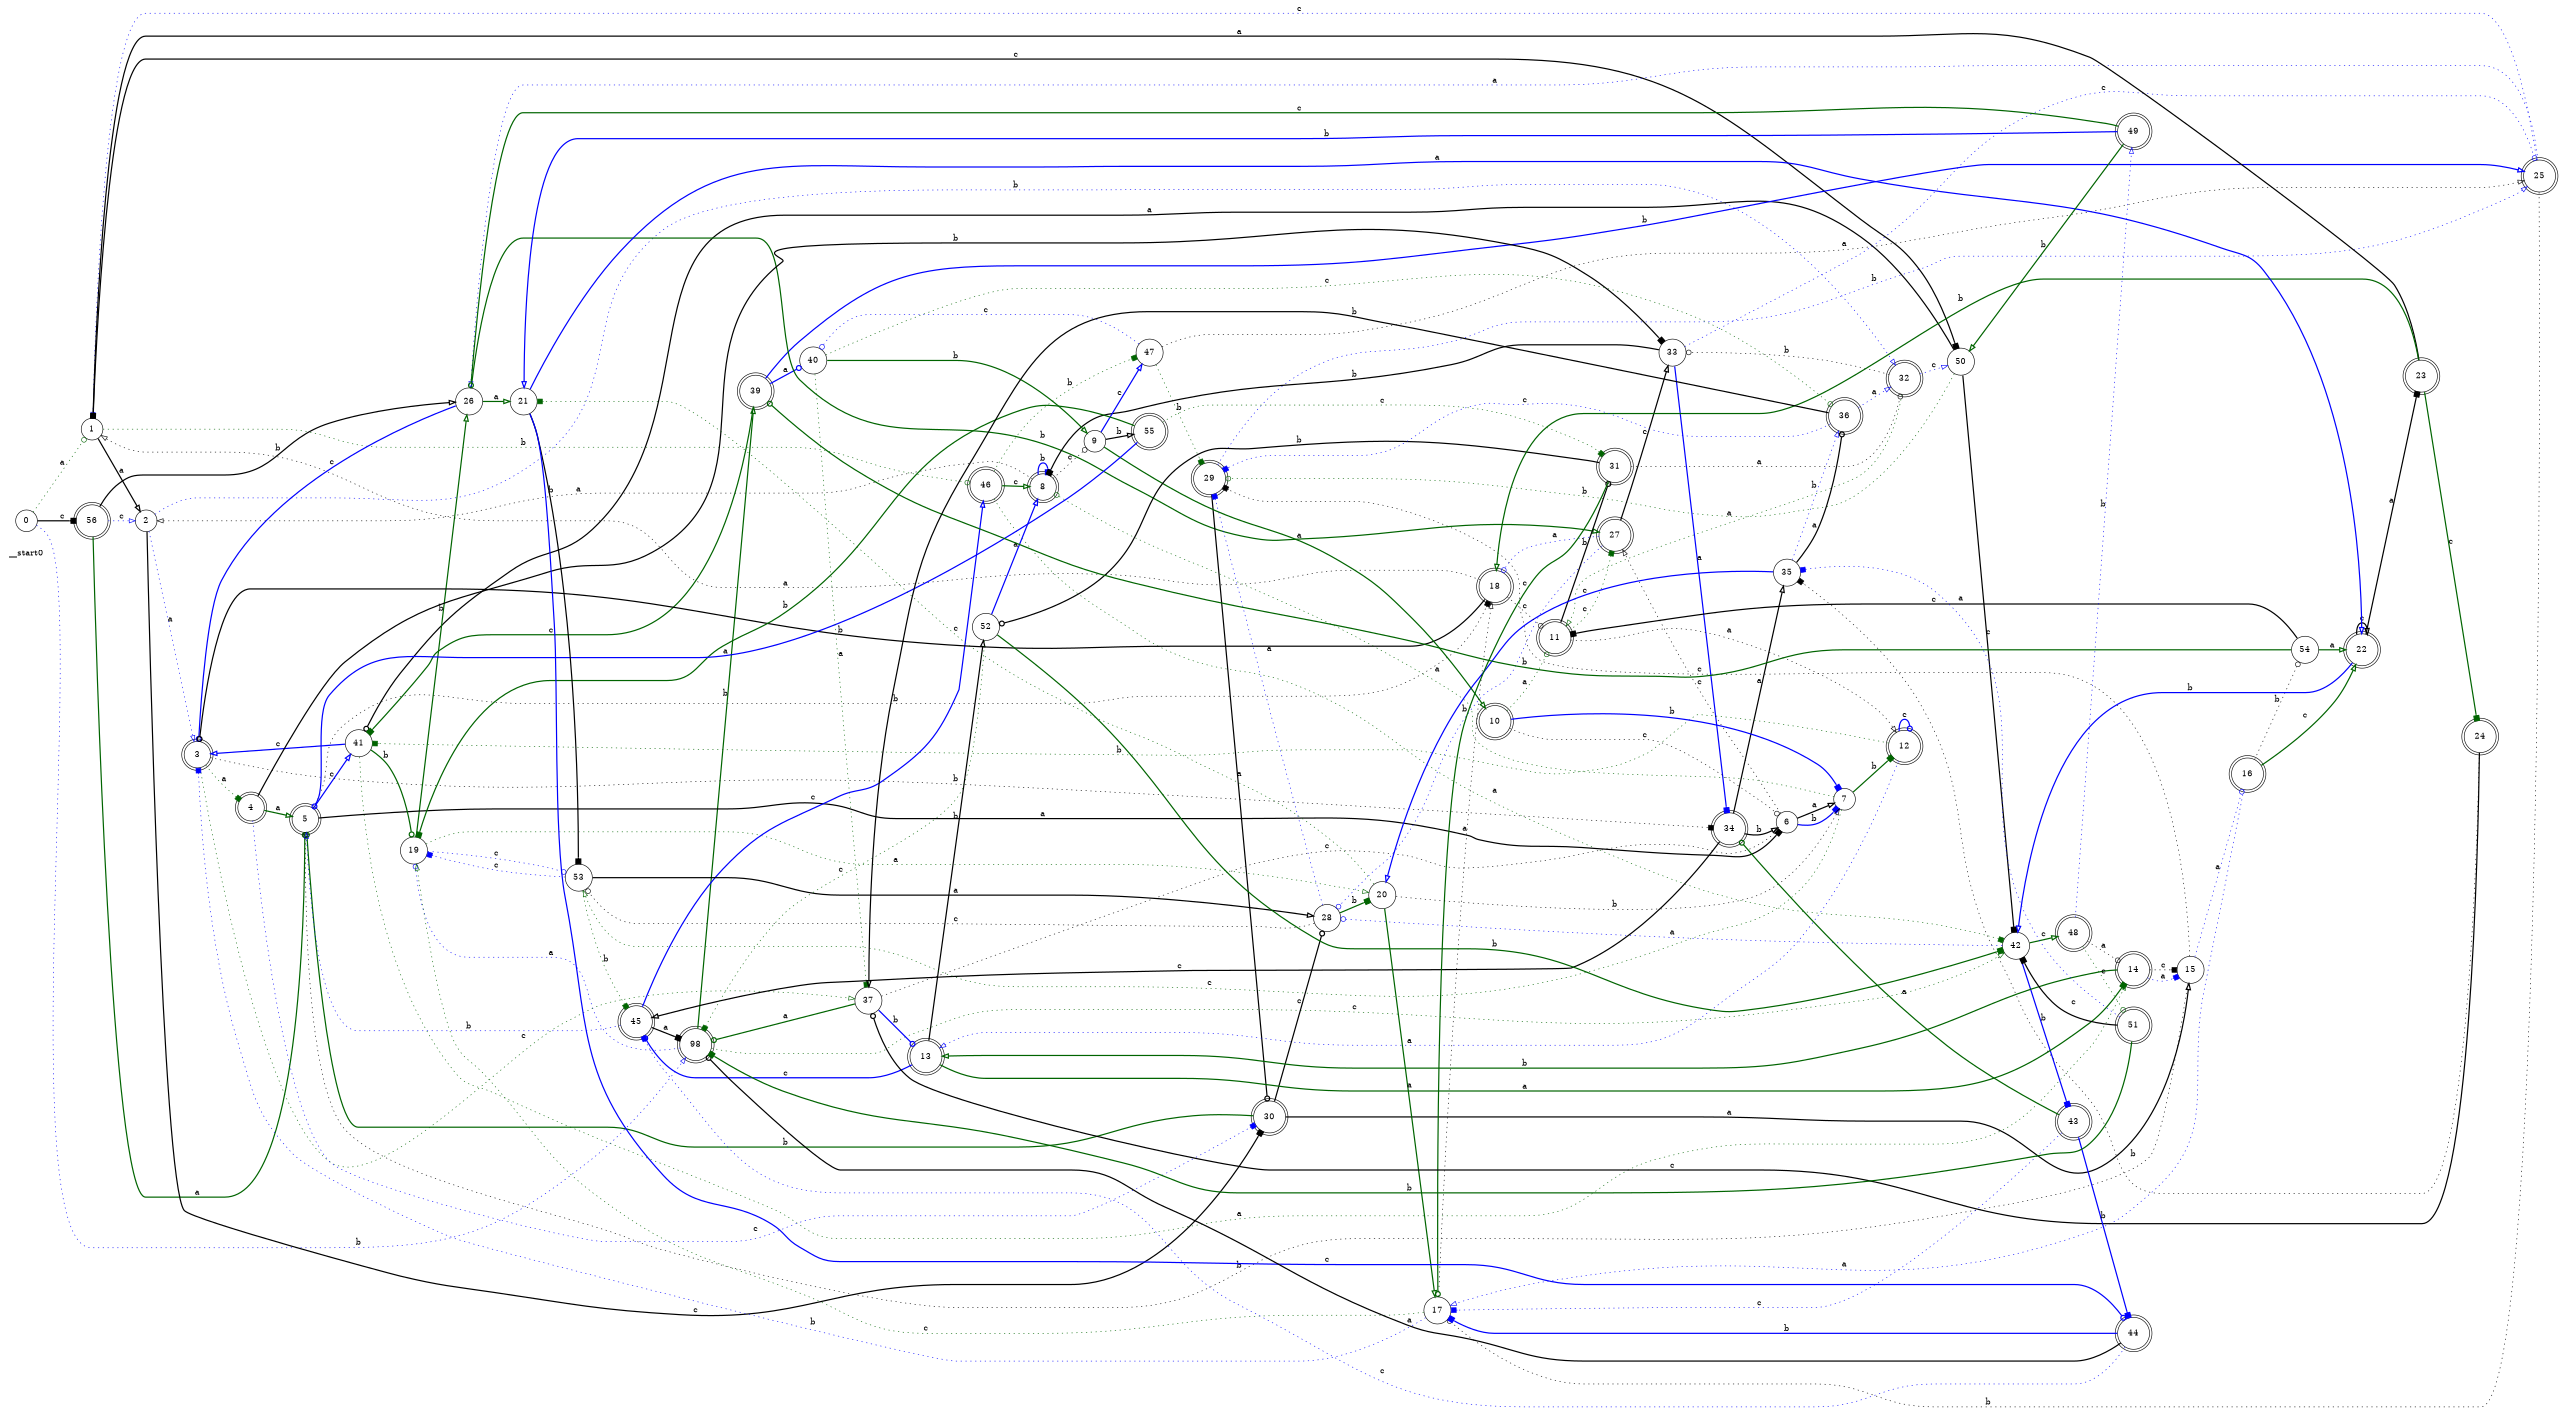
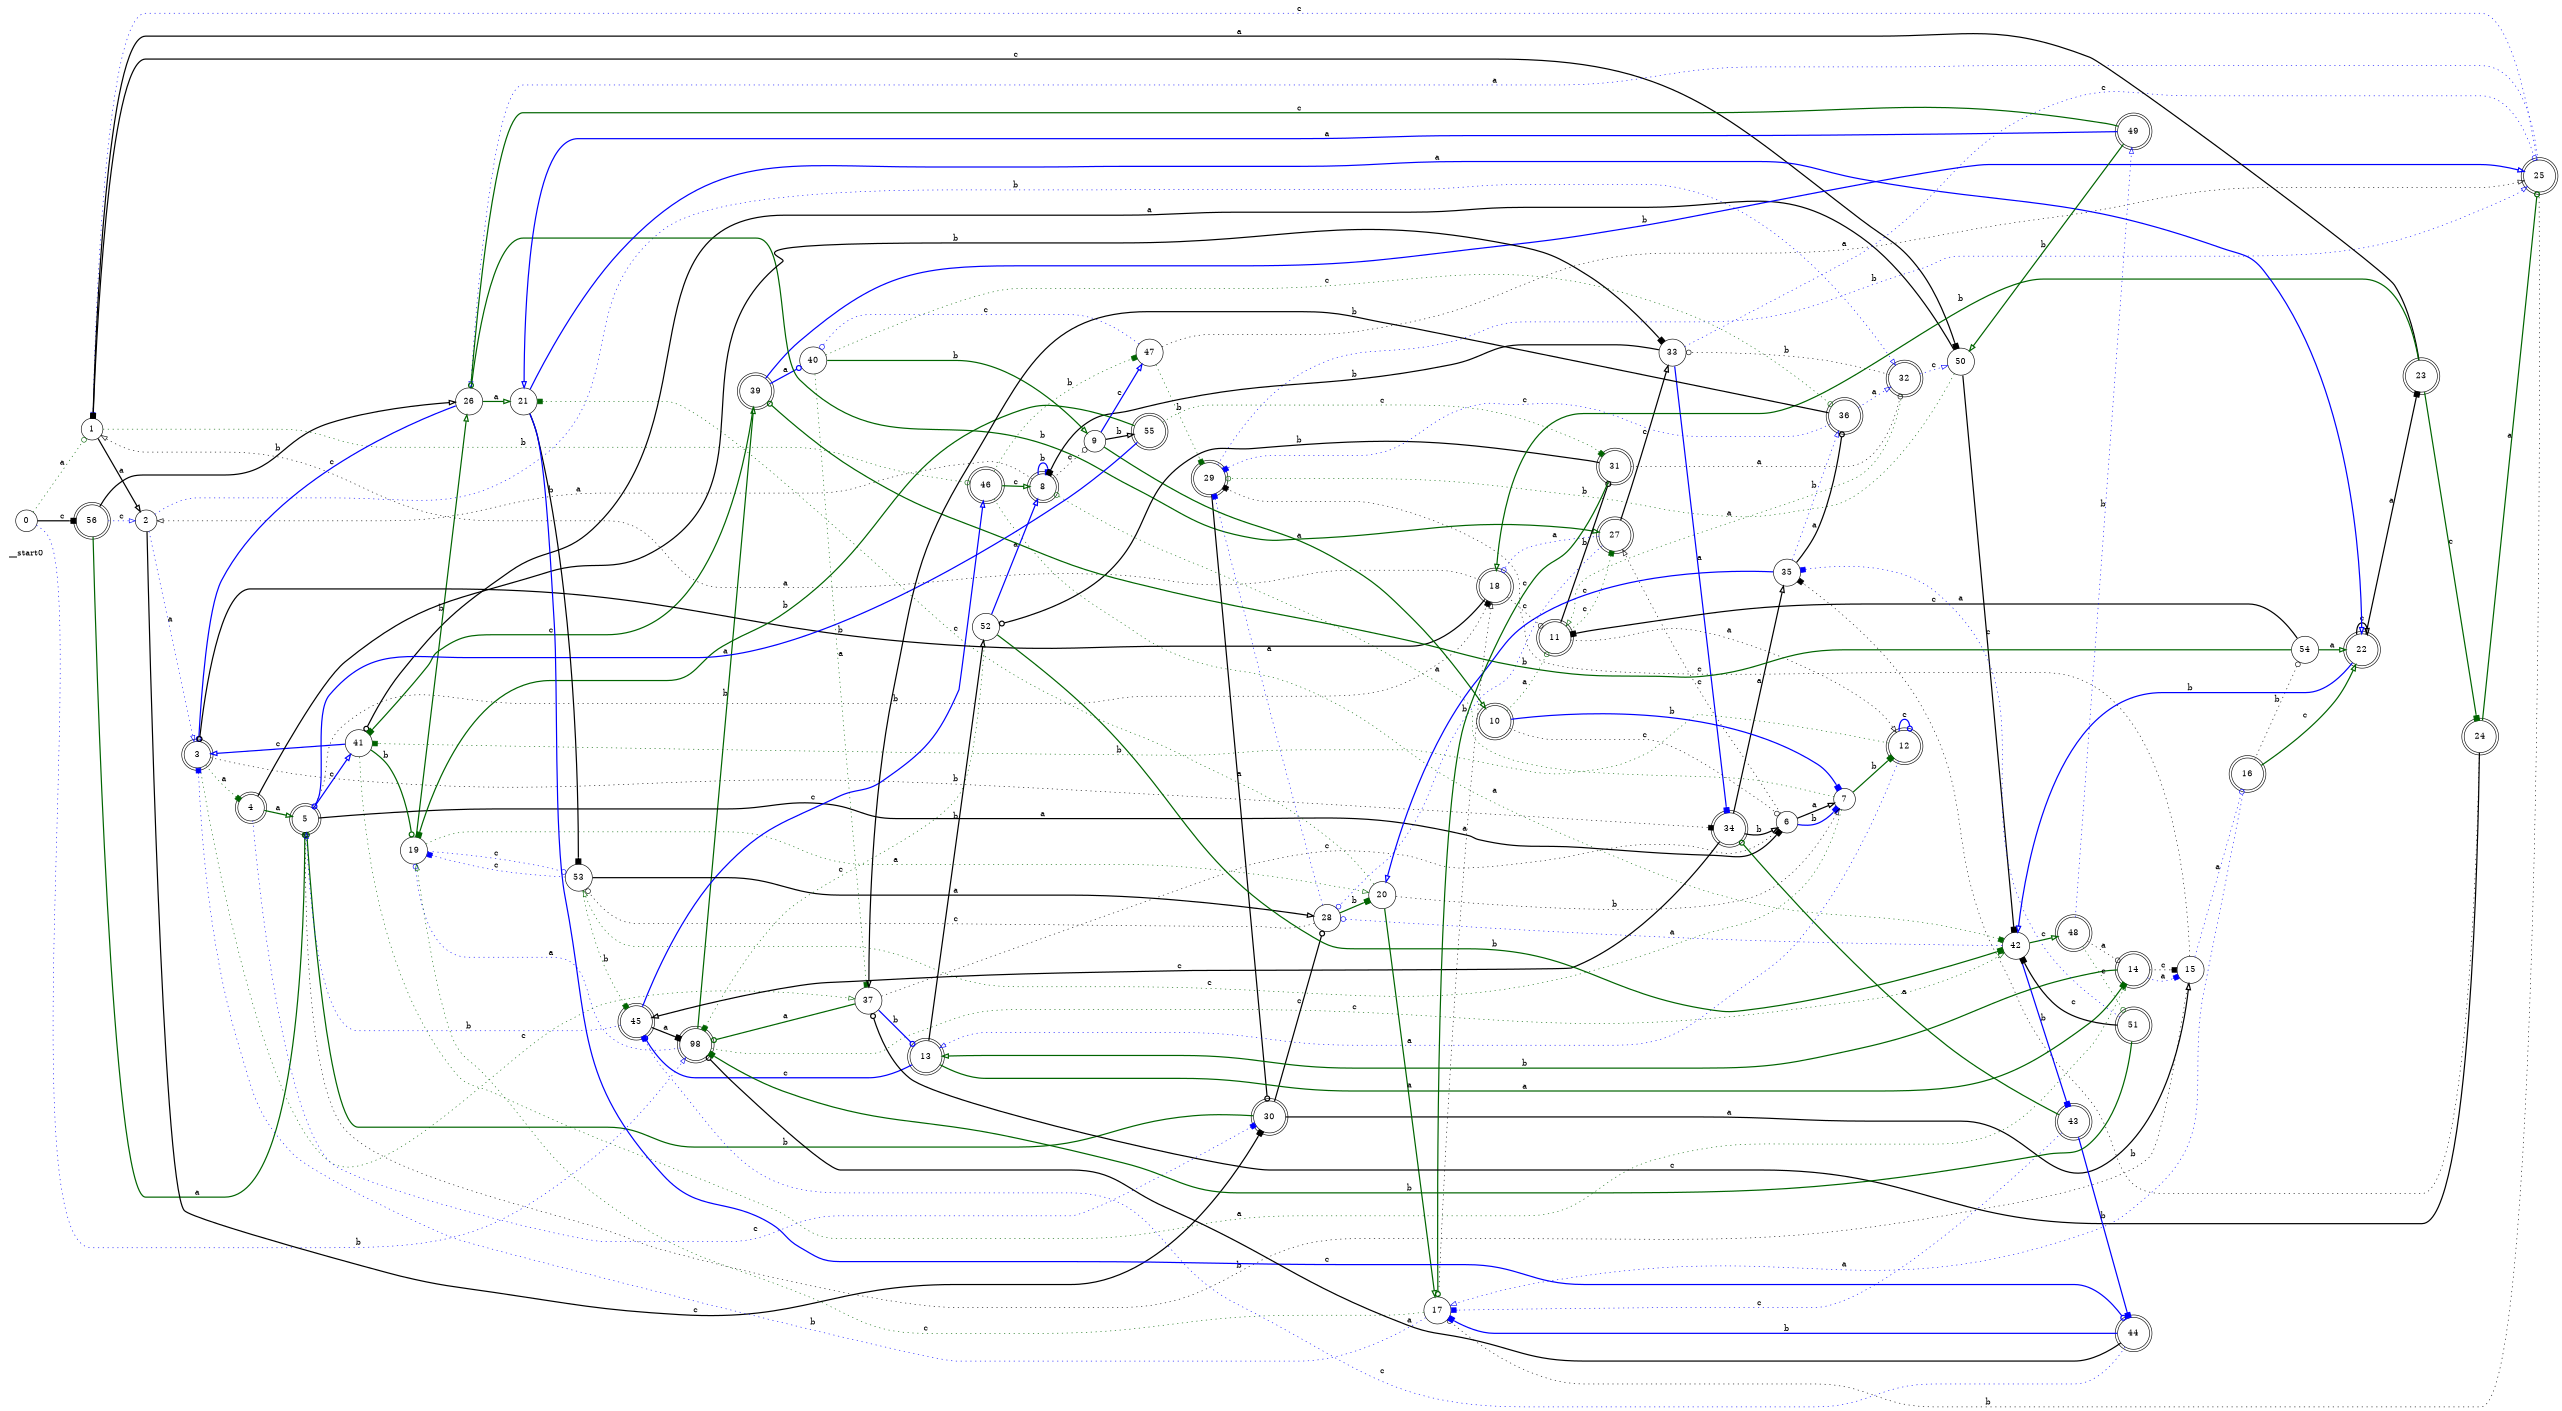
  digraph {
    rankdir=LR
    node [shape=doublecircle color=black fillcolor=white style="rounded,filled"]
    edge [arrowhead=onormal color=black style=bold]
    __start0 [shape=none color="" fillcolor="" style=""]
    n2 [label=0 shape=circle style=filled]
    n3 [label=1 shape=circle style=filled]
    n4 [label=98]
    n5 [label=56]
    n6 [label=2 shape=circle style=filled]
    n7 [label=46]
    n8 [label=50 shape=circle style=filled]
    n9 [label=19 shape=circle style=filled]
    n10 [label=42 shape=circle style=filled]
    n11 [label=39]
    n12 [label=5]
    n13 [label=26 shape=circle style=filled]
    n14 [label=3]
    n15 [label=30]
    n16 [label=32]
    n17 [label=8]
    n18 [label=47 shape=circle style=filled]
    n19 [label=41 shape=circle style=filled]
    n20 [label=29]
    n21 [label=4]
    n22 [label=34]
    n23 [label=37 shape=circle style=filled]
    n24 [label=15 shape=circle style=filled]
    n25 [label=28 shape=circle style=filled]
    n26 [label=33 shape=circle style=filled]
    n27 [label=11]
    n28 [label=6 shape=circle style=filled]
    n29 [label=45]
    n30 [label=35 shape=circle style=filled]
    n31 [label=13]
    n32 [label=18]
    n33 [label=25]
    n34 [label=7 shape=circle style=filled]
    n35 [label=27]
    n36 [label=14]
    n37 [label=12]
    n38 [label=53 shape=circle style=filled]
    n39 [label=9 shape=circle style=filled]
    n40 [label=10]
    n41 [label=55]
    n42 [label=40 shape=circle style=filled]
    n43 [label=31]
    n44 [label=52 shape=circle style=filled]
    n45 [label=17 shape=circle style=filled]
    n46 [label=16]
    n47 [label=22]
    n48 [label=54 shape=circle style=filled]
    n49 [label=23]
    n50 [label=20 shape=circle style=filled]
    n51 [label=21 shape=circle style=filled]
    n52 [label=44]
    n53 [label=24]
    n54 [label=43]
    n55 [label=48]
    n56 [label=36]
    n57 [label=49]
    n58 [label=51]
    n2 -> n3 [arrowhead=odot color=darkgreen label=a style=dotted]
    n2 -> n4 [color=blue label=b style=dotted]
    n2 -> n5 [arrowhead=box label=c]
    n3 -> n6 [label=a]
    n3 -> n7 [arrowhead=odot color=darkgreen label=b style=dotted]
    n3 -> n8 [arrowhead=box label=c]
    n4 -> n9 [arrowhead=odot color=blue label=a style=dotted]
    n4 -> n10 [color=darkgreen label=c style=dotted]
    n4 -> n11 [color=darkgreen label=b]
    n5 -> n6 [color=blue label=c style=dotted]
    n5 -> n12 [arrowhead=odot color=darkgreen label=a]
    n5 -> n13 [label=b]
    n6 -> n14 [color=blue label=a style=dotted]
    n6 -> n15 [arrowhead=box label=c]
    n6 -> n16 [color=blue label=b style=dotted]
    n7 -> n10 [arrowhead=box color=darkgreen label=a style=dotted]
    n7 -> n17 [color=darkgreen label=c]
    n7 -> n18 [arrowhead=box color=darkgreen label=b style=dotted]
    n8 -> n10 [arrowhead=box label=c]
    n8 -> n19 [arrowhead=odot label=a]
    n8 -> n20 [arrowhead=odot color=darkgreen label=b style=dotted]
    n9 -> n13 [color=darkgreen label=b]
    n9 -> n38 [arrowhead=odot color=blue label=c style=dotted]
    n9 -> n50 [color=darkgreen label=a style=dotted]
    n10 -> n25 [arrowhead=odot color=blue label=a style=dotted]
    n10 -> n54 [arrowhead=box color=blue label=b]
    n10 -> n55 [color=darkgreen label=c]
    n11 -> n19 [arrowhead=box color=darkgreen label=c]
    n11 -> n33 [color=blue label=b]
    n11 -> n42 [arrowhead=odot color=blue label=a]
    n12 -> n19 [color=blue label=c]
    n12 -> n28 [arrowhead=box label=a]
    n12 -> n32 [arrowhead=box label=b style=dotted]
    n13 -> n14 [arrowhead=odot color=blue label=c]
    n13 -> n35 [color=darkgreen label=b]
    n13 -> n51 [color=darkgreen label=a]
    n14 -> n21 [arrowhead=box color=darkgreen label=a style=dotted]
    n14 -> n22 [arrowhead=box label=b style=dotted]
    n14 -> n23 [color=darkgreen label=c style=dotted]
    n15 -> n12 [arrowhead=odot color=darkgreen label=b]
    n15 -> n24 [label=a]
    n15 -> n25 [arrowhead=odot label=c]
    n16 -> n8 [color=blue label=c style=dotted]
    n16 -> n26 [arrowhead=odot label=b style=dotted]
    n16 -> n27 [color=darkgreen label=a style=dotted]
    n17 -> n6 [label=a style=dotted]
    n17 -> n17 [arrowhead=box color=blue label=b]
    n17 -> n39 [arrowhead=odot label=c style=dotted]
    n18 -> n20 [arrowhead=box color=darkgreen label=b style=dotted]
    n18 -> n33 [label=a style=dotted]
    n18 -> n42 [arrowhead=odot color=blue label=c style=dotted]
    n19 -> n9 [arrowhead=odot color=darkgreen label=b]
    n19 -> n14 [color=blue label=c]
    n19 -> n36 [color=darkgreen label=a style=dotted]
    n20 -> n15 [arrowhead=odot label=a]
    n20 -> n33 [color=blue label=b style=dotted]
    n21 -> n12 [color=darkgreen label=a]
    n21 -> n15 [arrowhead=box color=blue label=c style=dotted]
    n21 -> n26 [arrowhead=box label=b]
    n22 -> n28 [label=b]
    n22 -> n29 [label=c]
    n22 -> n30 [label=a]
    n23 -> n4 [arrowhead=odot color=darkgreen label=a]
    n23 -> n28 [arrowhead=odot label=c style=dotted]
    n23 -> n31 [arrowhead=odot color=blue label=b]
    n24 -> n12 [arrowhead=odot label=b style=dotted]
    n24 -> n20 [arrowhead=box label=c style=dotted]
    n24 -> n46 [arrowhead=odot color=blue label=a style=dotted]
    n25 -> n20 [arrowhead=box color=blue label=a style=dotted]
    n25 -> n38 [arrowhead=odot label=c style=dotted]
    n25 -> n50 [arrowhead=box color=darkgreen label=b]
    n26 -> n17 [arrowhead=box label=b]
    n26 -> n22 [arrowhead=box color=blue label=a]
    n26 -> n33 [arrowhead=odot color=blue label=c style=dotted]
    n27 -> n35 [arrowhead=box color=darkgreen label=c style=dotted]
    n27 -> n37 [label=a style=dotted]
    n27 -> n43 [arrowhead=odot label=b]
    n28 -> n34 [label=a]
    n28 -> n34 [arrowhead=box color=blue label=b]
    n28 -> n35 [label=c style=dotted]
    n29 -> n4 [arrowhead=box label=a]
    n29 -> n7 [color=blue label=c]
    n29 -> n12 [color=blue label=b style=dotted]
    n30 -> n50 [color=blue label=c]
    n30 -> n56 [arrowhead=odot label=a]
    n30 -> n56 [color=blue label=b style=dotted]
    n31 -> n29 [arrowhead=odot color=blue label=c]
    n31 -> n36 [arrowhead=box color=darkgreen label=a]
    n31 -> n44 [label=b]
    n32 -> n3 [label=a style=dotted]
    n32 -> n14 [arrowhead=odot label=b]
    n32 -> n27 [arrowhead=odot label=c style=dotted]
    n33 -> n3 [color=blue label=c style=dotted]
    n33 -> n13 [color=blue label=a style=dotted]
    n33 -> n45 [arrowhead=odot label=b style=dotted]
    n34 -> n17 [arrowhead=odot color=darkgreen label=a style=dotted]
    n34 -> n37 [arrowhead=box color=darkgreen label=b]
    n34 -> n38 [color=darkgreen label=c style=dotted]
    n35 -> n25 [arrowhead=odot color=blue label=b style=dotted]
    n35 -> n26 [label=c]
    n35 -> n32 [arrowhead=odot color=blue label=a style=dotted]
    n36 -> n24 [arrowhead=box color=blue label=a style=dotted]
    n36 -> n24 [arrowhead=box label=c style=dotted]
    n36 -> n31 [color=darkgreen label=b]
    n37 -> n19 [arrowhead=box color=darkgreen label=b style=dotted]
    n37 -> n31 [color=blue label=a style=dotted]
    n37 -> n37 [arrowhead=odot color=blue label=c]
    n38 -> n9 [arrowhead=box color=blue label=c style=dotted]
    n38 -> n25 [label=a]
    n38 -> n29 [arrowhead=box color=darkgreen label=b style=dotted]
    n39 -> n18 [color=blue label=c]
    n39 -> n40 [color=darkgreen label=a]
    n39 -> n41 [label=b]
    n40 -> n27 [arrowhead=odot color=darkgreen label=a style=dotted]
    n40 -> n28 [arrowhead=odot label=c style=dotted]
    n40 -> n34 [arrowhead=box color=blue label=b]
    n41 -> n9 [arrowhead=box color=darkgreen label=b]
    n41 -> n12 [arrowhead=odot color=blue label=a]
    n41 -> n43 [arrowhead=box color=darkgreen label=c style=dotted]
    n42 -> n23 [arrowhead=box color=darkgreen label=a style=dotted]
    n42 -> n39 [color=darkgreen label=b]
    n42 -> n56 [arrowhead=odot color=darkgreen label=c style=dotted]
    n43 -> n16 [arrowhead=odot label=a style=dotted]
    n43 -> n44 [arrowhead=odot label=b]
    n43 -> n45 [arrowhead=odot color=darkgreen label=c]
    n44 -> n4 [arrowhead=box color=darkgreen label=c style=dotted]
    n44 -> n10 [arrowhead=box color=darkgreen label=b]
    n44 -> n17 [color=blue label=a]
    n45 -> n9 [color=darkgreen label=c style=dotted]
    n45 -> n14 [arrowhead=box color=blue label=b style=dotted]
    n45 -> n32 [label=a style=dotted]
    n46 -> n45 [color=blue label=a style=dotted]
    n46 -> n47 [color=darkgreen label=c]
    n46 -> n48 [arrowhead=odot label=b style=dotted]
    n47 -> n10 [color=blue label=b]
    n47 -> n47 [label=c]
    n47 -> n49 [arrowhead=box label=a]
    n48 -> n11 [arrowhead=odot color=darkgreen label=b]
    n48 -> n27 [arrowhead=box label=c]
    n48 -> n47 [color=darkgreen label=a]
    n49 -> n3 [arrowhead=box label=a]
    n49 -> n32 [color=darkgreen label=b]
    n49 -> n53 [arrowhead=box color=darkgreen label=c]
    n50 -> n34 [label=b style=dotted]
    n50 -> n45 [color=darkgreen label=a]
    n50 -> n51 [arrowhead=box color=darkgreen label=c style=dotted]
    n51 -> n38 [arrowhead=box label=b]
    n51 -> n47 [color=blue label=a]
    n51 -> n52 [arrowhead=odot color=blue label=c]
    n52 -> n4 [arrowhead=odot label=a]
    n52 -> n29 [arrowhead=box color=blue label=c style=dotted]
    n52 -> n45 [arrowhead=box color=blue label=b]
    n53 -> n23 [arrowhead=odot label=c]
    n53 -> n30 [arrowhead=box label=b style=dotted]
+   n53 -> n33 [arrowhead=odot color=darkgreen label=a]
    n54 -> n22 [arrowhead=odot color=darkgreen label=a]
    n54 -> n45 [arrowhead=box color=blue label=c style=dotted]
    n54 -> n52 [arrowhead=box color=blue label=b]
    n55 -> n36 [arrowhead=odot label=a style=dotted]
    n55 -> n57 [color=blue label=b style=dotted]
    n55 -> n58 [arrowhead=odot color=darkgreen label=c style=dotted]
    n56 -> n16 [color=blue label=a style=dotted]
    n56 -> n20 [arrowhead=box color=blue label=c style=dotted]
    n56 -> n23 [label=b]
    n57 -> n8 [color=darkgreen label=b]
    n57 -> n13 [arrowhead=odot color=darkgreen label=c]
-   n57 -> n51 [color=blue label=b]
+   n57 -> n51 [color=blue label=a]
    n58 -> n4 [arrowhead=box color=darkgreen label=b]
    n58 -> n10 [arrowhead=box label=c]
    n58 -> n30 [arrowhead=box color=blue label=a style=dotted]
  }
